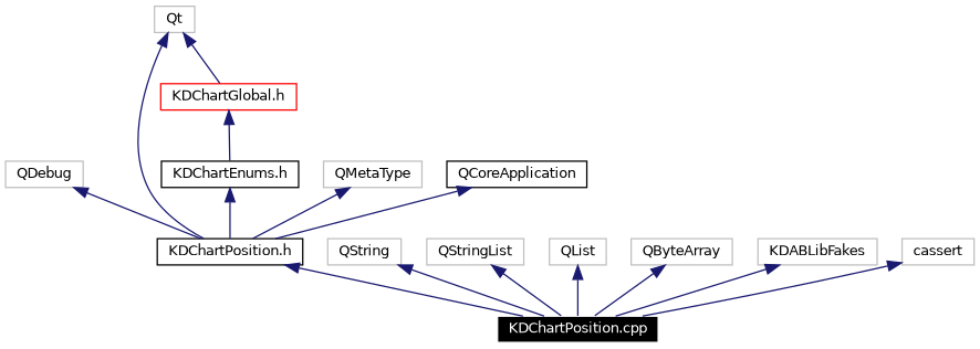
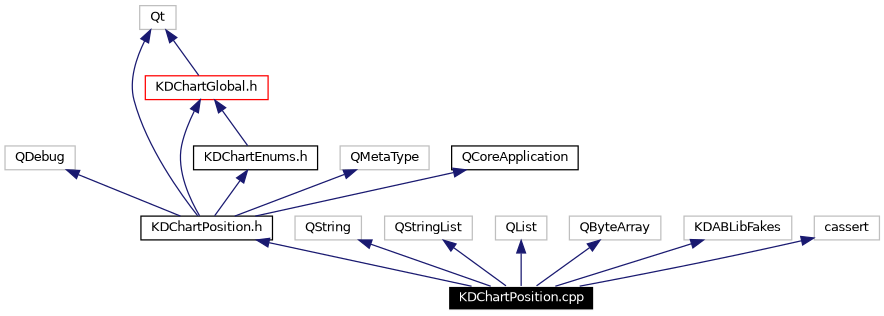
  digraph {
    node [color=grey75 fontname=Helvetica fontsize=10 shape=record]
    edge [color=midnightblue dir=back fontname=Helvetica fontsize=10 labelfontname=Helvetica labelfontsize=10 style=solid]
    n1 [color=white fillcolor=black fontcolor=white height=0.2 label="KDChartPosition.cpp" style=filled width=0.4]
    n2 [color=black height=0.2 label="KDChartPosition.h" width=0.4]
    n3 [height=0.2 label=QDebug width=0.4]
    n4 [height=0.2 label=Qt width=0.4]
    n5 [color=red height=0.2 label="KDChartGlobal.h" width=0.4]
    n6 [color=black height=0.2 label="KDChartEnums.h" width=0.4]
    n7 [height=0.2 label=QMetaType width=0.4]
    n8 [color=black height=0.2 label=QCoreApplication width=0.4]
    n9 [height=0.2 label=QString width=0.4]
    n10 [height=0.2 label=QStringList width=0.4]
    n11 [height=0.2 label=QList width=0.4]
    n12 [height=0.2 label=QByteArray width=0.4]
    n13 [height=0.2 label=KDABLibFakes width=0.4]
    n14 [height=0.2 label=cassert width=0.4]
    n2 -> n1
    n3 -> n2
    n4 -> n2
    n4 -> n5
+   n5 -> n2
    n5 -> n6
    n6 -> n2
    n7 -> n2
    n8 -> n2
    n9 -> n1
    n10 -> n1
    n11 -> n1
    n12 -> n1
    n13 -> n1
    n14 -> n1
  }
